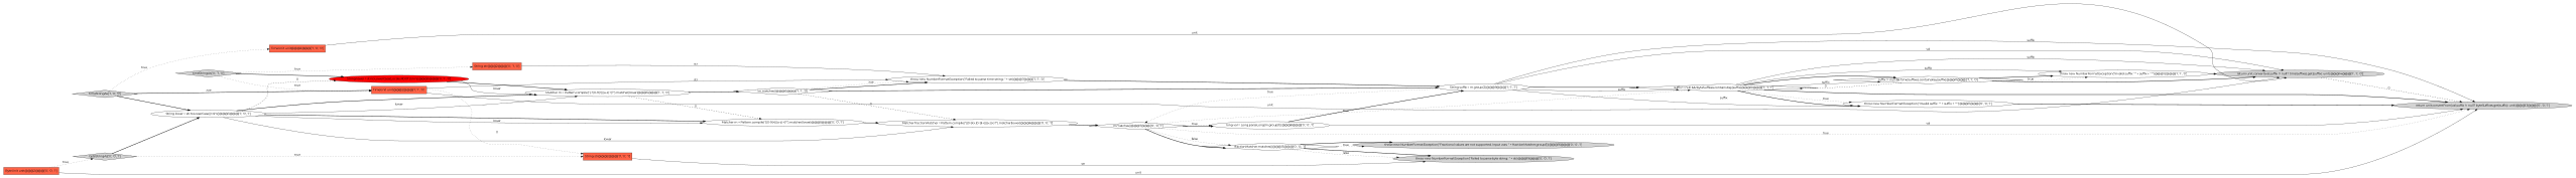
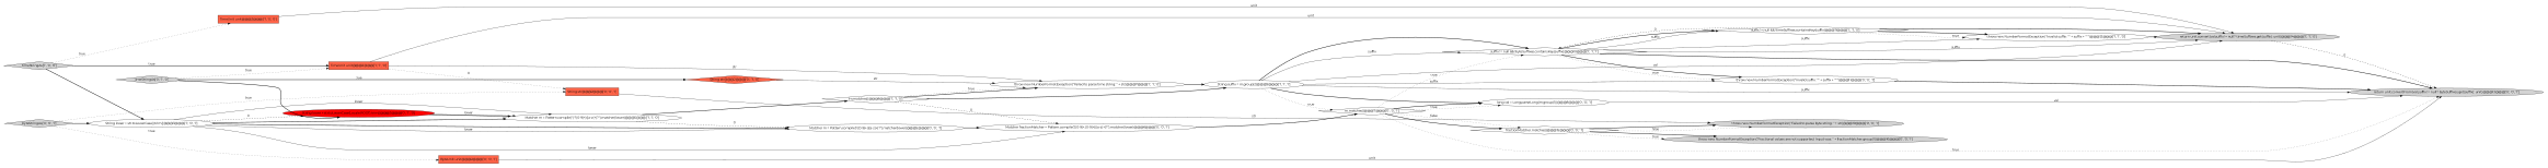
  digraph {
    fontname=Montserrat
    rankdir=LR
    node [fillcolor=white fontname=Montserrat shape=ellipse style=filled]
    edge [fontname=Montserrat style=bold]
    n1 [label="!m.matches()@@@6@@@['1', '1', '0']" shape=diamond]
    n2 [label="Matcher fractionMatcher = Pattern.compile(\"((0-9(+\.(0-9(+)((a-z(+)?\").matcher(lower)@@@6@@@['0', '0', '1']"]
    n3 [label="String suffix = m.group(2)@@@9@@@['1', '1', '1']"]
    n4 [label="throw new NumberFormatException(\"Failed to parse time string: \" + str)@@@7@@@['1', '1', '0']"]
    n5 [label="m.matches()@@@7@@@['0', '0', '1']" shape=diamond]
    n6 [fillcolor=lightgray label="return unit.convertFrom(val,suffix != null? byteSuffixes.get(suffix): unit)@@@13@@@['0', '0', '1']"]
    n7 [label="suffix != null && !byteSuffixes.containsKey(suffix)@@@10@@@['1', '1', '1']" shape=diamond]
    n8 [fillcolor=lightgray label="return unit.convert(val,suffix != null? timeSuffixes.get(suffix): unit)@@@14@@@['1', '1', '0']"]
    n9 [label="throw new NumberFormatException(\"Invalid suffix: \"\" + suffix + \"\"\")@@@11@@@['0', '0', '1']"]
    n10 [label="long val = Long.parseLong(m.group(1))@@@8@@@['0', '0', '1']"]
    n11 [label="fractionMatcher.matches()@@@15@@@['0', '0', '1']" shape=diamond]
    n12 [fillcolor=lightgray label="timeStringAs['1', '0', '0']" shape=diamond]
    n13 [fillcolor=tomato label="TimeUnit unit@@@2@@@['1', '0', '0']" shape=box]
    n14 [fillcolor=tomato label="TimeUnit unit@@@2@@@['1', '1', '0']" shape=box]
    n15 [label="String lower = str.toLowerCase().trim()@@@3@@@['1', '0', '1']"]
    n16 [fillcolor=tomato label="String str@@@2@@@['0', '0', '1']" shape=box]
    n17 [label="Matcher m = Pattern.compile(\"((0-9(+)((a-z(+)?\").matcher(lower)@@@5@@@['0', '0', '1']"]
    n18 [fillcolor=red label="String lower = str.toLowerCase(Locale.ROOT).trim()@@@3@@@['0', '1', '0']"]
    n19 [label="Matcher m = Pattern.compile(\"(-?(0-9(+)((a-z(+)?\").matcher(lower)@@@5@@@['1', '1', '0']"]
-   n20 [fillcolor=tomato label="String str@@@2@@@['0', '1', '0']" shape=box]
+   n20 [fillcolor=tomato label="String str@@@2@@@['0', '1', '0']" shape=diamond]
    n21 [fillcolor=lightgray label="throw new NumberFormatException(\"Failed to parse byte string: \" + str)@@@19@@@['0', '0', '1']"]
    n22 [fillcolor=lightgray label="throw new NumberFormatException(\"Fractional values are not supported. Input was: \" + fractionMatcher.group(1))@@@16@@@['0', '0', '1']"]
    n23 [label="throw new NumberFormatException(\"Invalid suffix: \"\" + suffix + \"\"\")@@@12@@@['1', '1', '0']"]
    n24 [label="suffix != null && !timeSuffixes.containsKey(suffix)@@@11@@@['1', '1', '0']" shape=diamond]
    n25 [fillcolor=lightgray label="timeStringAs['0', '1', '0']" shape=diamond]
    n26 [fillcolor=tomato label="ByteUnit unit@@@2@@@['0', '0', '1']" shape=box]
    n27 [fillcolor=lightgray label="byteStringAs['0', '0', '1']" shape=diamond]
    n1 -> n2 [label=0 style=dashed]
    n1 -> n3
    n1 -> n4 [label=true style=dotted]
    n1 -> n4
    n2 -> n5
    n3 -> n5 [label=true style=dotted]
    n3 -> n6 [label=suffix style=solid]
    n3 -> n7
    n3 -> n7 [label=suffix style=solid]
    n3 -> n8 [label=val style=solid]
    n3 -> n9 [label=suffix style=solid]
    n4 -> n3
    n5 -> n6 [label=true style=dotted]
    n5 -> n7 [label=true style=dotted]
    n5 -> n10 [label=true style=dotted]
    n5 -> n10
    n5 -> n11
    n5 -> n11 [label=false style=dotted]
    n7 -> n6
    n7 -> n8 [label=suffix style=solid]
    n7 -> n9
    n7 -> n9 [label=true style=dotted]
    n7 -> n23 [label=suffix style=solid]
    n7 -> n24
    n7 -> n24 [label=suffix style=solid]
    n8 -> n6 [label=0 style=dashed]
    n9 -> n6
-   n10 -> n3
+   n3 -> n10
    n10 -> n6 [label=val style=solid]
    n11 -> n21
    n11 -> n21 [label=false style=dotted]
    n11 -> n22
    n11 -> n22 [label=true style=dotted]
    n12 -> n13 [label=true style=dotted]
    n12 -> n14 [label=true]
    n12 -> n15
    n13 -> n8 [label=unit style=solid]
    n14 -> n4 [label=str style=solid]
    n14 -> n8 [label=unit style=solid]
    n14 -> n16 [label=0 style=dotted]
    n15 -> n2 [label=lower style=solid]
    n15 -> n17
    n15 -> n17 [label=lower style=solid]
    n15 -> n18 [label=0 style=dashed]
    n15 -> n19 [label=lower style=solid]
    n15 -> n19
    n16 -> n21 [label=str style=solid]
    n17 -> n2
    n18 -> n19
    n18 -> n19 [label=lower style=solid]
    n19 -> n1
    n19 -> n17 [label=0 style=dashed]
    n20 -> n4 [label=str style=solid]
    n23 -> n8
    n24 -> n7 [label=0 style=dashed]
    n24 -> n8
    n24 -> n23
    n24 -> n23 [label=true style=dotted]
    n25 -> n14 [label=true style=dotted]
    n25 -> n18
-   n25 -> n20 [label=true style=dotted]
+   n25 -> n20 [label=true]
    n26 -> n6 [label=unit style=solid]
    n27 -> n15
    n27 -> n16 [label=true style=dotted]
-   n26 -> n27 [label=true style=dotted]
+   n27 -> n26 [label=true style=dotted]
  }
